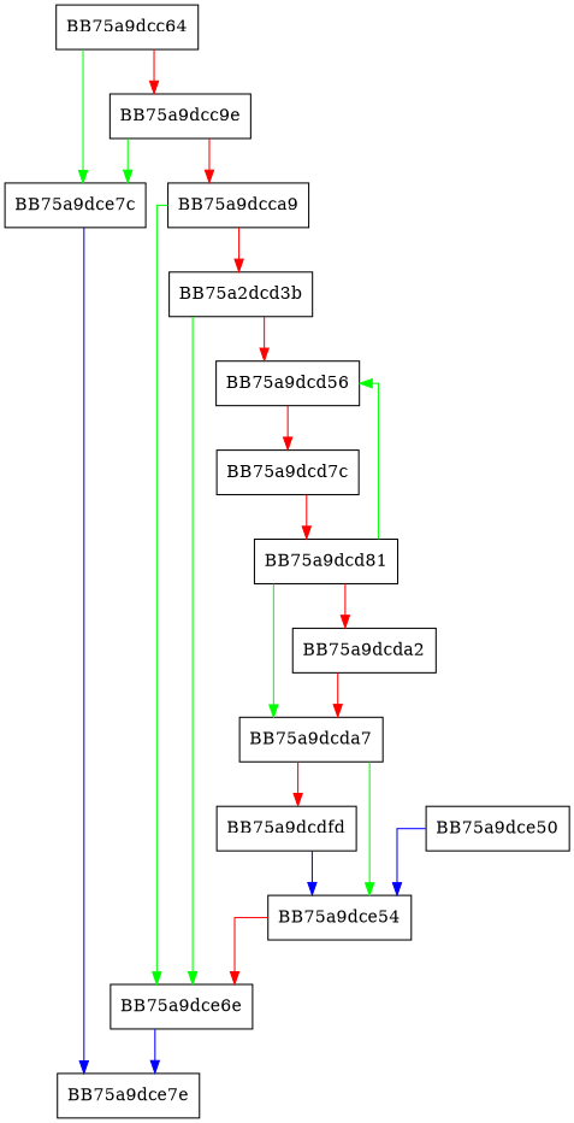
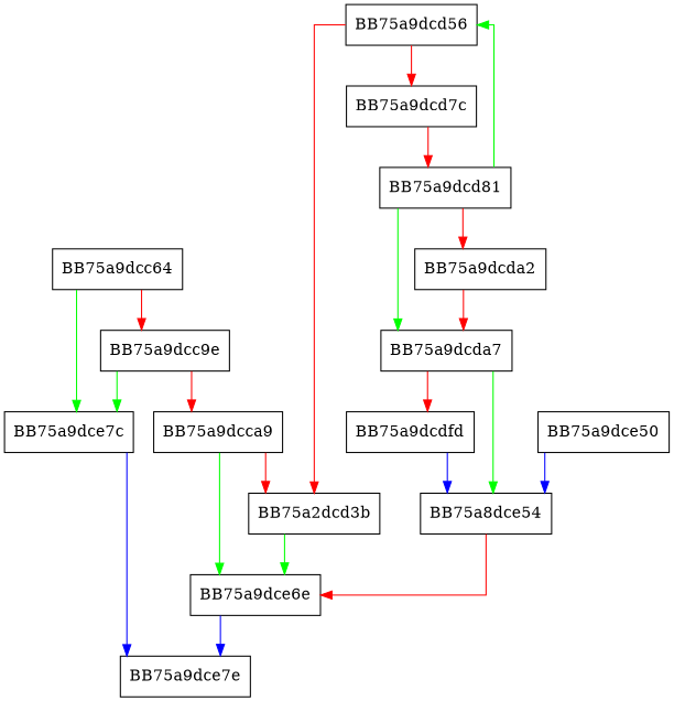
  digraph {
    splines=ortho
    node [shape=box]
    edge [color=red]
    BB75a9dcc64
    BB75a9dce7c
    BB75a9dcc9e
    BB75a9dce7e
    BB75a9dcca9
    BB75a9dce6e
    n7 [label=BB75a2dcd3b]
    BB75a9dcd56
    BB75a9dcd7c
    BB75a9dcd81
    BB75a9dcda7
    BB75a9dcda2
    BB75a9dcdfd
-   BB75a9dce54
+   BB75a9dce54 [label=BB75a8dce54]
    BB75a9dce50
    BB75a9dcc64 -> BB75a9dce7c [color=green]
    BB75a9dcc64 -> BB75a9dcc9e
    BB75a9dce7c -> BB75a9dce7e [color=blue]
    BB75a9dcc9e -> BB75a9dce7c [color=green]
    BB75a9dcc9e -> BB75a9dcca9
    BB75a9dcca9 -> BB75a9dce6e [color=green]
    BB75a9dcca9 -> n7
    BB75a9dce6e -> BB75a9dce7e [color=blue]
    n7 -> BB75a9dce6e [color=green]
-   n7 -> BB75a9dcd56
+   BB75a9dcd56 -> n7
    BB75a9dcd56 -> BB75a9dcd7c
    BB75a9dcd7c -> BB75a9dcd81
    BB75a9dcd81 -> BB75a9dcd56 [color=green]
    BB75a9dcd81 -> BB75a9dcda7 [color=green]
    BB75a9dcd81 -> BB75a9dcda2
    BB75a9dcda7 -> BB75a9dcdfd
    BB75a9dcda7 -> BB75a9dce54 [color=green]
    BB75a9dcda2 -> BB75a9dcda7
    BB75a9dcdfd -> BB75a9dce54 [color=blue]
    BB75a9dce54 -> BB75a9dce6e
    BB75a9dce50 -> BB75a9dce54 [color=blue]
  }
